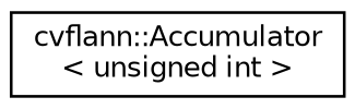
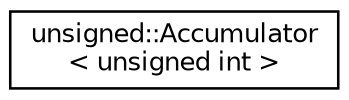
  digraph {
    rankdir=LR
-   n1 [color=black fillcolor=white fontname=Helvetica fontsize=10 height=0.2 label="cvflann::Accumulator\l\< unsigned int \>" shape=record style=filled width=0.4]
+   n1 [color=black fillcolor=white fontname=Helvetica fontsize=10 height=0.2 label="unsigned::Accumulator\l\< unsigned int \>" shape=record style=filled width=0.4]
  }
